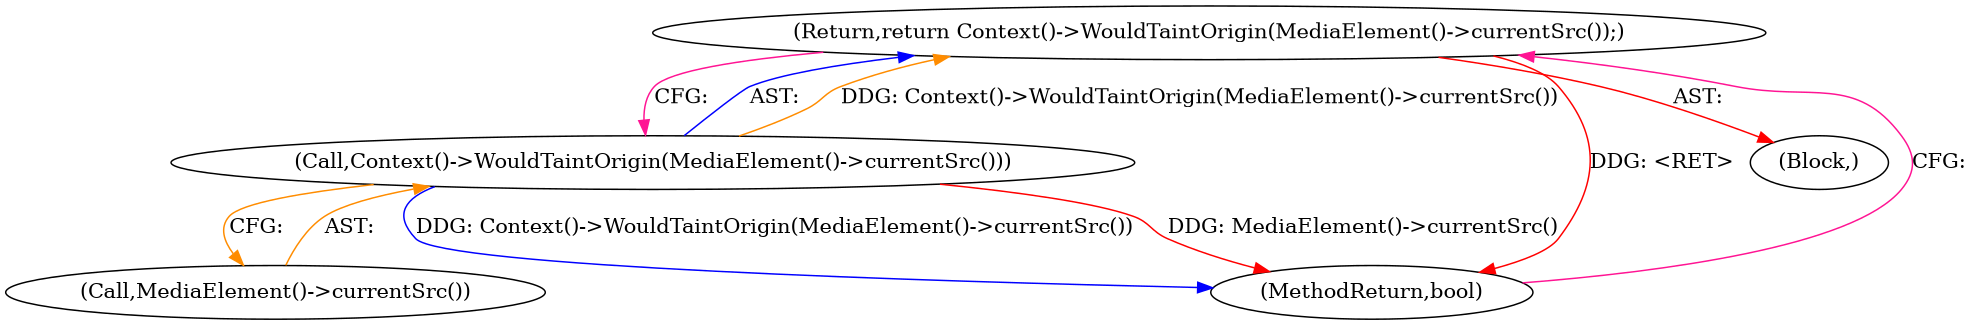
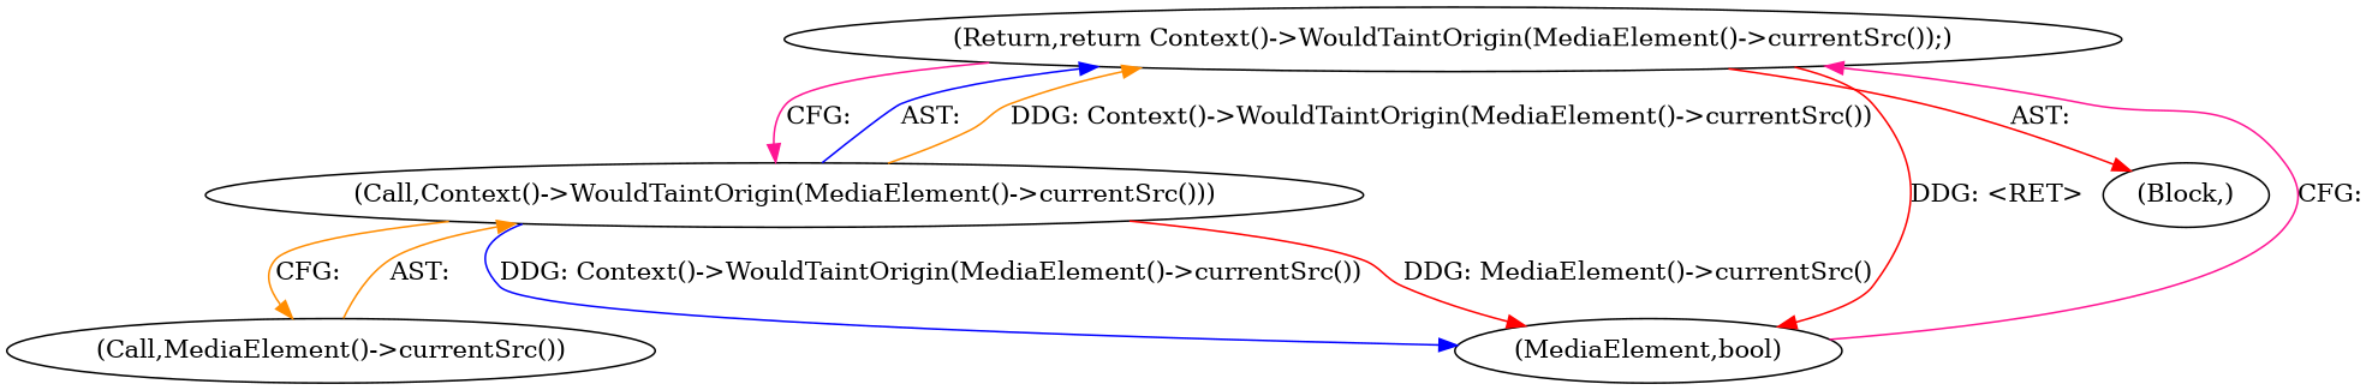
  digraph {
    edge [color=red]
    n1 [label="(Return,return Context()->WouldTaintOrigin(MediaElement()->currentSrc());)"]
    n2 [label="(Call,Context()->WouldTaintOrigin(MediaElement()->currentSrc()))"]
-   n3 [label="(MethodReturn,bool)"]
+   n3 [label="(MediaElement,bool)"]
    n4 [label="(Block,)"]
    n5 [label="(Call,MediaElement()->currentSrc())"]
    n1 -> n2 [label="CFG: " color=deeppink]
    n1 -> n3 [label="DDG: <RET>"]
    n1 -> n4 [label="AST: "]
    n2 -> n1 [label="AST: " color=blue]
    n2 -> n1 [label="DDG: Context()->WouldTaintOrigin(MediaElement()->currentSrc())" color=darkorange]
    n2 -> n3 [label="DDG: Context()->WouldTaintOrigin(MediaElement()->currentSrc())" color=blue]
    n2 -> n3 [label="DDG: MediaElement()->currentSrc()"]
    n2 -> n5 [label="CFG: " color=darkorange]
    n3 -> n1 [label="CFG: " color=deeppink]
    n5 -> n2 [label="AST: " color=darkorange]
  }
